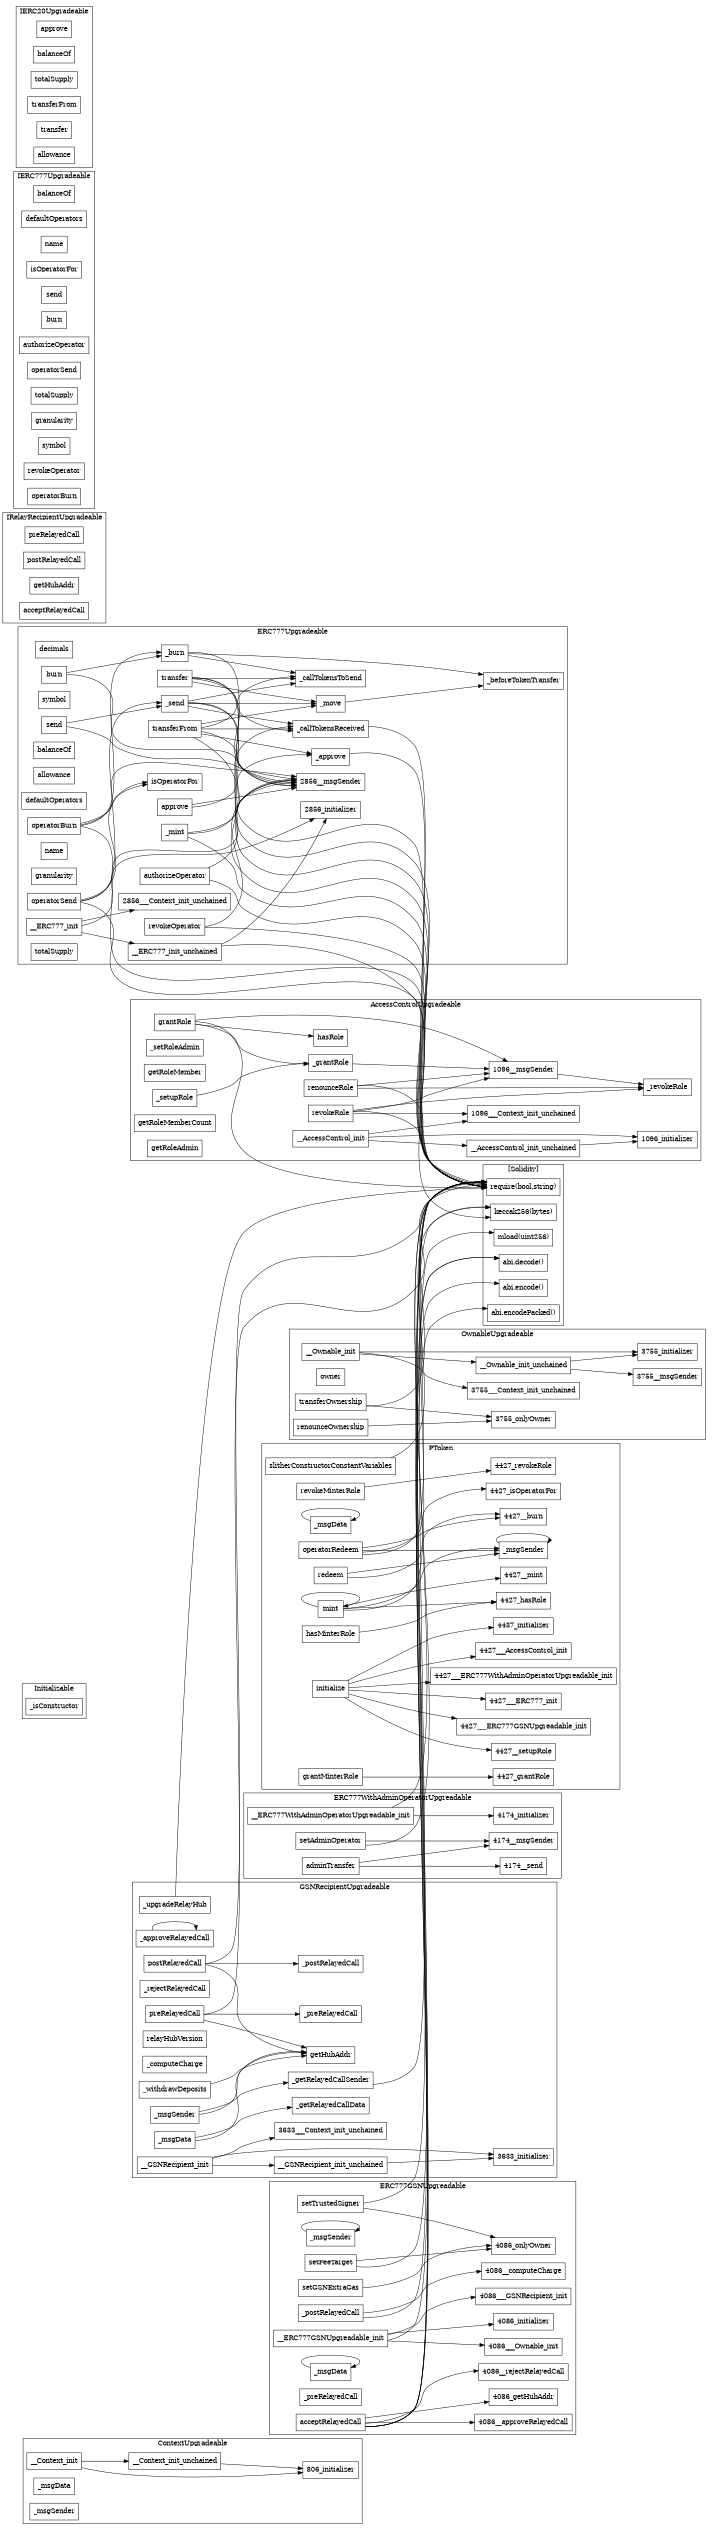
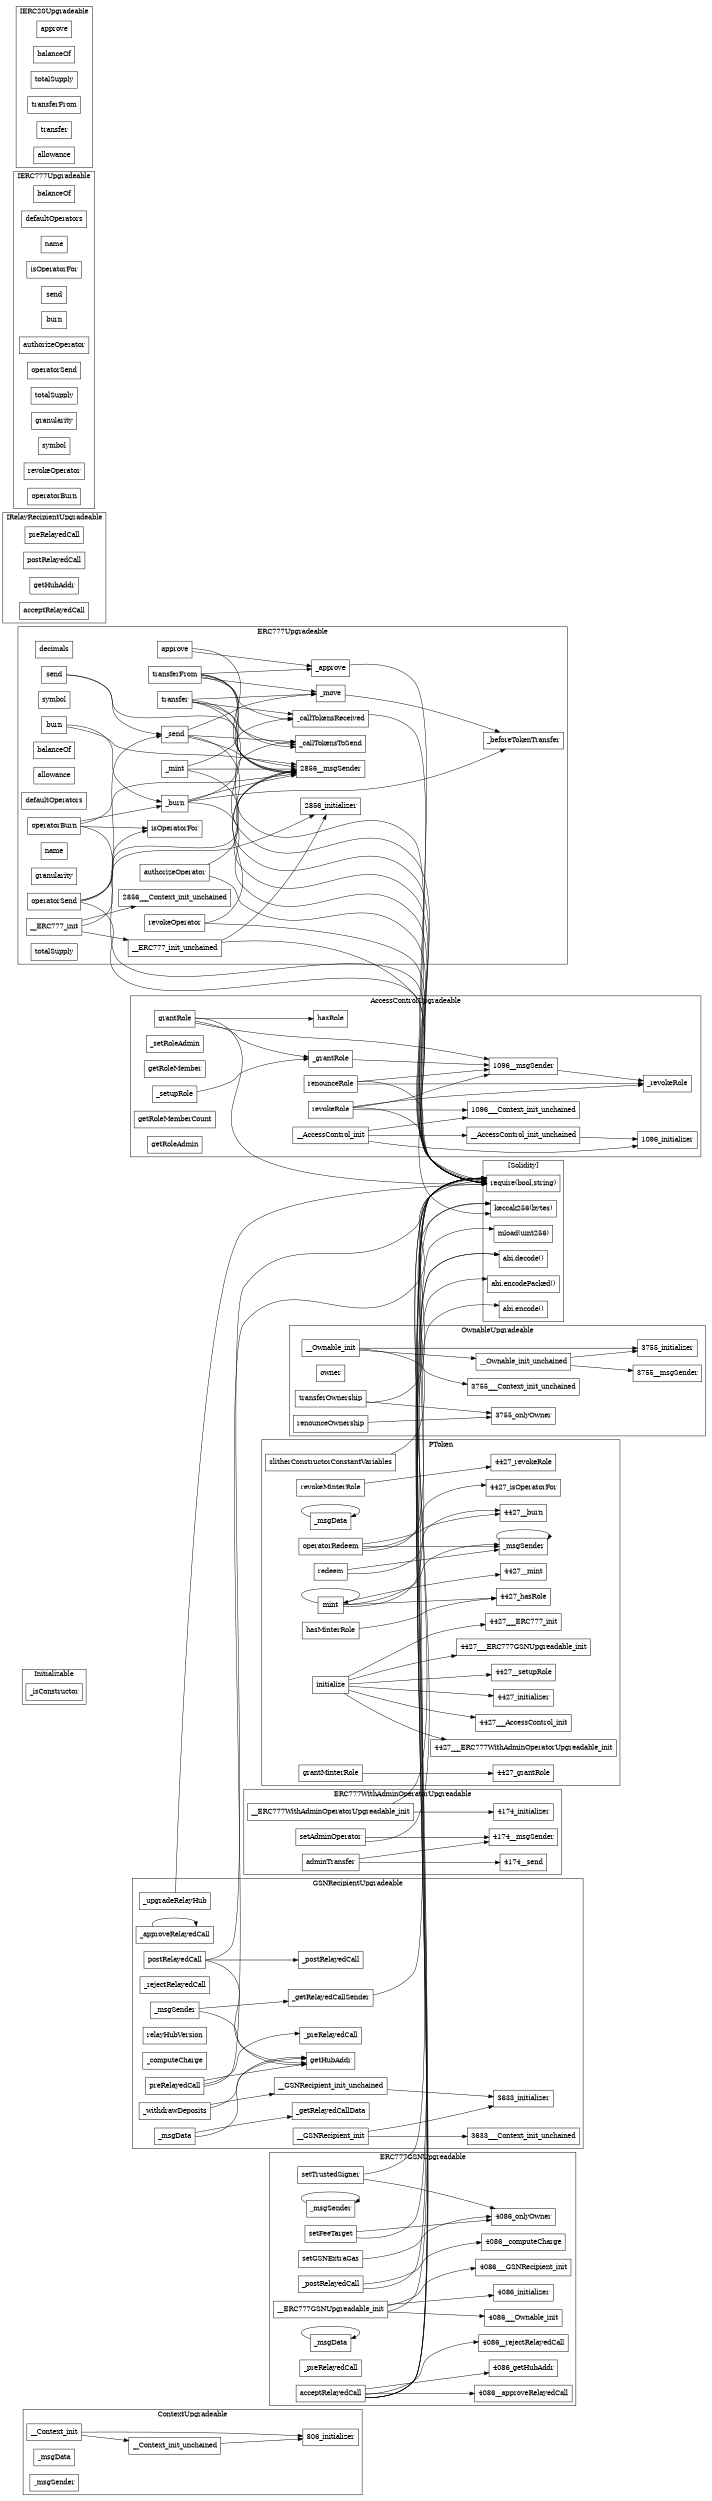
  strict digraph {
    rankdir=LR
    node [shape=box]
    n1 [label=__Context_init_unchained]
    "806_initializer"
    n3 [label=__Context_init]
    n4 [label=_msgData]
    n5 [label=_msgSender]
    n6 [label=_isConstructor]
    n7 [label=decimals]
    n8 [label=authorizeOperator]
    "2856__msgSender"
    n10 [label=transfer]
    n11 [label=_move]
    n12 [label=_callTokensToSend]
    n13 [label=_callTokensReceived]
    n14 [label=operatorBurn]
    n15 [label=_burn]
    n16 [label=isOperatorFor]
    n17 [label=_beforeTokenTransfer]
    n18 [label=_send]
    n19 [label=transferFrom]
    n20 [label=_approve]
    n21 [label=__ERC777_init_unchained]
    "2856_initializer"
    n23 [label=symbol]
    n24 [label=send]
    n25 [label=balanceOf]
    n26 [label=allowance]
    n27 [label=_mint]
    n28 [label=defaultOperators]
    n29 [label=__ERC777_init]
    "2856___Context_init_unchained"
    n31 [label=name]
    n32 [label=granularity]
    n33 [label=burn]
    n34 [label=revokeOperator]
    n35 [label=operatorSend]
    n36 [label=approve]
    n37 [label=totalSupply]
    n38 [label=preRelayedCall]
    n39 [label=postRelayedCall]
    n40 [label=getHubAddr]
    n41 [label=acceptRelayedCall]
    n42 [label=_grantRole]
    "1096__msgSender"
    n44 [label=grantRole]
    n45 [label=hasRole]
    n46 [label=_setRoleAdmin]
    n47 [label=renounceRole]
    n48 [label=_revokeRole]
    n49 [label=__AccessControl_init_unchained]
    "1096_initializer"
    n51 [label=getRoleMember]
    n52 [label=_setupRole]
    n53 [label=getRoleMemberCount]
    n54 [label=getRoleAdmin]
    n55 [label=revokeRole]
    n56 [label=__AccessControl_init]
    "1096___Context_init_unchained"
    n58 [label=__Ownable_init]
    n59 [label=__Ownable_init_unchained]
    "3755_initializer"
    "3755___Context_init_unchained"
    "3755__msgSender"
    n63 [label=owner]
    n64 [label=transferOwnership]
    "3755_onlyOwner"
    n66 [label=renounceOwnership]
    n67 [label=_msgSender]
    n68 [label=redeem]
    "4427__burn"
    n70 [label=slitherConstructorConstantVariables]
    n71 [label=_msgData]
    n72 [label=revokeMinterRole]
    "4427_revokeRole"
    n74 [label=mint]
    "4427__mint"
    "4427_hasRole"
    n77 [label=initialize]
    "4427__setupRole"
    "4427___ERC777GSNUpgreadable_init"
    "4427___ERC777_init"
    "4427___ERC777WithAdminOperatorUpgreadable_init"
    "4427___AccessControl_init"
-   "4427_initializer" [label="4437_initializer"]
+   "4427_initializer"
    n84 [label=grantMinterRole]
    "4427_grantRole"
    n86 [label=operatorRedeem]
    "4427_isOperatorFor"
    n88 [label=hasMinterRole]
    n89 [label=setAdminOperator]
    "4174__msgSender"
    n91 [label=__ERC777WithAdminOperatorUpgreadable_init]
    "4174_initializer"
    n93 [label=adminTransfer]
    "4174__send"
    n95 [label=postRelayedCall]
    n96 [label=_postRelayedCall]
    n97 [label=getHubAddr]
    n98 [label=__GSNRecipient_init_unchained]
    "3633_initializer"
    n100 [label=_approveRelayedCall]
    n101 [label=_upgradeRelayHub]
    n102 [label=_rejectRelayedCall]
    n103 [label=_getRelayedCallSender]
    n104 [label=_preRelayedCall]
    n105 [label=_msgSender]
    n106 [label=relayHubVersion]
    n107 [label=_computeCharge]
    n108 [label=_withdrawDeposits]
    n109 [label=_getRelayedCallData]
    n110 [label=_msgData]
    n111 [label=preRelayedCall]
    n112 [label=__GSNRecipient_init]
    "3633___Context_init_unchained"
    n114 [label=setGSNExtraGas]
    "4086_onlyOwner"
    n116 [label=_msgSender]
    n117 [label=setFeeTarget]
    n118 [label=_postRelayedCall]
    "4086__computeCharge"
    n120 [label=__ERC777GSNUpgreadable_init]
    "4086_initializer"
    "4086___GSNRecipient_init"
    "4086___Ownable_init"
    n124 [label=acceptRelayedCall]
    "4086_getHubAddr"
    "4086__rejectRelayedCall"
    "4086__approveRelayedCall"
    n128 [label=_msgData]
    n129 [label=_preRelayedCall]
    n130 [label=setTrustedSigner]
    n131 [label=balanceOf]
    n132 [label=defaultOperators]
    n133 [label=name]
    n134 [label=isOperatorFor]
    n135 [label=send]
    n136 [label=burn]
    n137 [label=authorizeOperator]
    n138 [label=operatorSend]
    n139 [label=totalSupply]
    n140 [label=granularity]
    n141 [label=symbol]
    n142 [label=revokeOperator]
    n143 [label=operatorBurn]
    n144 [label=approve]
    n145 [label=balanceOf]
    n146 [label=totalSupply]
    n147 [label=transferFrom]
    n148 [label=transfer]
    n149 [label=allowance]
    "require(bool,string)"
    "keccak256(bytes)"
    "mload(uint256)"
    "abi.decode()"
    "abi.encode()"
    "abi.encodePacked()"
    subgraph cluster_1 {
      label=ContextUpgradeable
      n1
      "806_initializer"
      n3
      n4
      n5
    }
    subgraph cluster_2 {
      label=Initializable
      n6
    }
    subgraph cluster_3 {
      label=ERC777Upgradeable
      n7
      n8
      "2856__msgSender"
      n10
      n11
      n12
      n13
      n14
      n15
      n16
      n17
      n18
      n19
      n20
      n21
      "2856_initializer"
      n23
      n24
      n25
      n26
      n27
      n28
      n29
      "2856___Context_init_unchained"
      n31
      n32
      n33
      n34
      n35
      n36
      n37
    }
    subgraph cluster_4 {
      label=IRelayRecipientUpgradeable
      n38
      n39
      n40
      n41
    }
    subgraph cluster_5 {
      label=AccessControlUpgradeable
      n42
      "1096__msgSender"
      n44
      n45
      n46
      n47
      n48
      n49
      "1096_initializer"
      n51
      n52
      n53
      n54
      n55
      n56
      "1096___Context_init_unchained"
    }
    subgraph cluster_6 {
      label=OwnableUpgradeable
      n58
      n59
      "3755_initializer"
      "3755___Context_init_unchained"
      "3755__msgSender"
      n63
      n64
      "3755_onlyOwner"
      n66
    }
    subgraph cluster_7 {
      label=PToken
      n67
      n68
      "4427__burn"
      n70
      n71
      n72
      "4427_revokeRole"
      n74
      "4427__mint"
      "4427_hasRole"
      n77
      "4427__setupRole"
      "4427___ERC777GSNUpgreadable_init"
      "4427___ERC777_init"
      "4427___ERC777WithAdminOperatorUpgreadable_init"
      "4427___AccessControl_init"
      "4427_initializer"
      n84
      "4427_grantRole"
      n86
      "4427_isOperatorFor"
      n88
    }
    subgraph cluster_8 {
      label=ERC777WithAdminOperatorUpgreadable
      n89
      "4174__msgSender"
      n91
      "4174_initializer"
      n93
      "4174__send"
    }
    subgraph cluster_9 {
      label=GSNRecipientUpgradeable
      n95
      n96
      n97
      n98
      "3633_initializer"
      n100
      n101
      n102
      n103
      n104
      n105
      n106
      n107
      n108
      n109
      n110
      n111
      n112
      "3633___Context_init_unchained"
    }
    subgraph cluster_10 {
      label=ERC777GSNUpgreadable
      n114
      "4086_onlyOwner"
      n116
      n117
      n118
      "4086__computeCharge"
      n120
      "4086_initializer"
      "4086___GSNRecipient_init"
      "4086___Ownable_init"
      n124
      "4086_getHubAddr"
      "4086__rejectRelayedCall"
      "4086__approveRelayedCall"
      n128
      n129
      n130
    }
    subgraph cluster_11 {
      label=IERC777Upgradeable
      n131
      n132
      n133
      n134
      n135
      n136
      n137
      n138
      n139
      n140
      n141
      n142
      n143
    }
    subgraph cluster_12 {
      label=IERC20Upgradeable
      n144
      n145
      n146
      n147
      n148
      n149
    }
    subgraph cluster_13 {
      label="[Solidity]"
      "require(bool,string)"
      "keccak256(bytes)"
      "mload(uint256)"
      "abi.decode()"
      "abi.encode()"
      "abi.encodePacked()"
    }
    n1 -> "806_initializer"
    n3 -> n1
    n3 -> "806_initializer"
    n8 -> "2856__msgSender"
    n8 -> "require(bool,string)"
    n10 -> "2856__msgSender"
    n10 -> n11
    n10 -> n12
    n10 -> n13
    n10 -> "require(bool,string)"
    n11 -> n17
    n13 -> "require(bool,string)"
    n14 -> "2856__msgSender"
    n14 -> n15
    n14 -> n16
    n14 -> "require(bool,string)"
+   n15 -> "2856__msgSender"
    n15 -> n12
    n15 -> n17
    n15 -> "require(bool,string)"
    n18 -> "2856__msgSender"
    n18 -> n11
    n18 -> n12
-   n18 -> n13
    n18 -> "require(bool,string)"
    n19 -> "2856__msgSender"
    n19 -> n11
    n19 -> n12
    n19 -> n13
    n19 -> n20
    n19 -> "require(bool,string)"
    n20 -> "require(bool,string)"
    n21 -> "2856_initializer"
    n21 -> "keccak256(bytes)"
    n24 -> "2856__msgSender"
    n24 -> n18
    n27 -> "2856__msgSender"
    n27 -> n13
    n27 -> "require(bool,string)"
    n29 -> n21
    n29 -> "2856_initializer"
    n29 -> "2856___Context_init_unchained"
    n33 -> "2856__msgSender"
    n33 -> n15
    n34 -> "2856__msgSender"
    n34 -> "require(bool,string)"
    n35 -> "2856__msgSender"
    n35 -> n16
    n35 -> n18
    n35 -> "require(bool,string)"
    n36 -> "2856__msgSender"
    n36 -> n20
    n42 -> "1096__msgSender"
    "1096__msgSender" -> n48
    n44 -> n42
    n44 -> "1096__msgSender"
    n44 -> n45
    n44 -> "require(bool,string)"
    n47 -> "1096__msgSender"
    n47 -> n48
    n47 -> "require(bool,string)"
    n49 -> "1096_initializer"
    n52 -> n42
    n55 -> "1096__msgSender"
    n55 -> n48
    n55 -> "1096___Context_init_unchained"
    n55 -> "require(bool,string)"
    n56 -> n49
    n56 -> "1096_initializer"
    n56 -> "1096___Context_init_unchained"
    n58 -> n59
    n58 -> "3755_initializer"
    n58 -> "3755___Context_init_unchained"
    n59 -> "3755_initializer"
    n59 -> "3755__msgSender"
    n64 -> "3755_onlyOwner"
    n64 -> "require(bool,string)"
    n66 -> "3755_onlyOwner"
    n67 -> n67
    n68 -> n67
    n68 -> "4427__burn"
    n70 -> "keccak256(bytes)"
    n71 -> n71
    n72 -> "4427_revokeRole"
    n74 -> n67
    n74 -> n74
    n74 -> "4427__mint"
    n74 -> "4427_hasRole"
    n74 -> "require(bool,string)"
    n77 -> "4427__setupRole"
    n77 -> "4427___ERC777GSNUpgreadable_init"
    n77 -> "4427___ERC777_init"
    n77 -> "4427___ERC777WithAdminOperatorUpgreadable_init"
    n77 -> "4427___AccessControl_init"
    n77 -> "4427_initializer"
    n84 -> "4427_grantRole"
    n86 -> n67
    n86 -> "4427__burn"
    n86 -> "4427_isOperatorFor"
    n86 -> "require(bool,string)"
    n88 -> "4427_hasRole"
    n89 -> "4174__msgSender"
    n89 -> "require(bool,string)"
    n91 -> "4174_initializer"
    n91 -> "require(bool,string)"
    n93 -> "4174__msgSender"
    n93 -> "4174__send"
    n95 -> n96
    n95 -> n97
    n95 -> "require(bool,string)"
    n98 -> "3633_initializer"
    n100 -> n100
    n101 -> "require(bool,string)"
    n103 -> "mload(uint256)"
    n105 -> n97
    n105 -> n103
    n108 -> n97
    n110 -> n97
    n110 -> n109
    n111 -> n97
    n111 -> n104
    n111 -> "require(bool,string)"
-   n112 -> n98
+   n108 -> n98
    n112 -> "3633_initializer"
    n112 -> "3633___Context_init_unchained"
    n114 -> "4086_onlyOwner"
    n116 -> n116
    n117 -> "4086_onlyOwner"
    n117 -> "require(bool,string)"
    n118 -> "4086__computeCharge"
    n118 -> "abi.decode()"
    n120 -> "4086_initializer"
    n120 -> "4086___GSNRecipient_init"
    n120 -> "4086___Ownable_init"
    n120 -> "require(bool,string)"
    n124 -> "4086_getHubAddr"
    n124 -> "4086__rejectRelayedCall"
    n124 -> "4086__approveRelayedCall"
    n124 -> "keccak256(bytes)"
    n124 -> "abi.decode()"
    n124 -> "abi.encode()"
    n124 -> "abi.encodePacked()"
    n128 -> n128
    n130 -> "4086_onlyOwner"
    n130 -> "require(bool,string)"
  }
